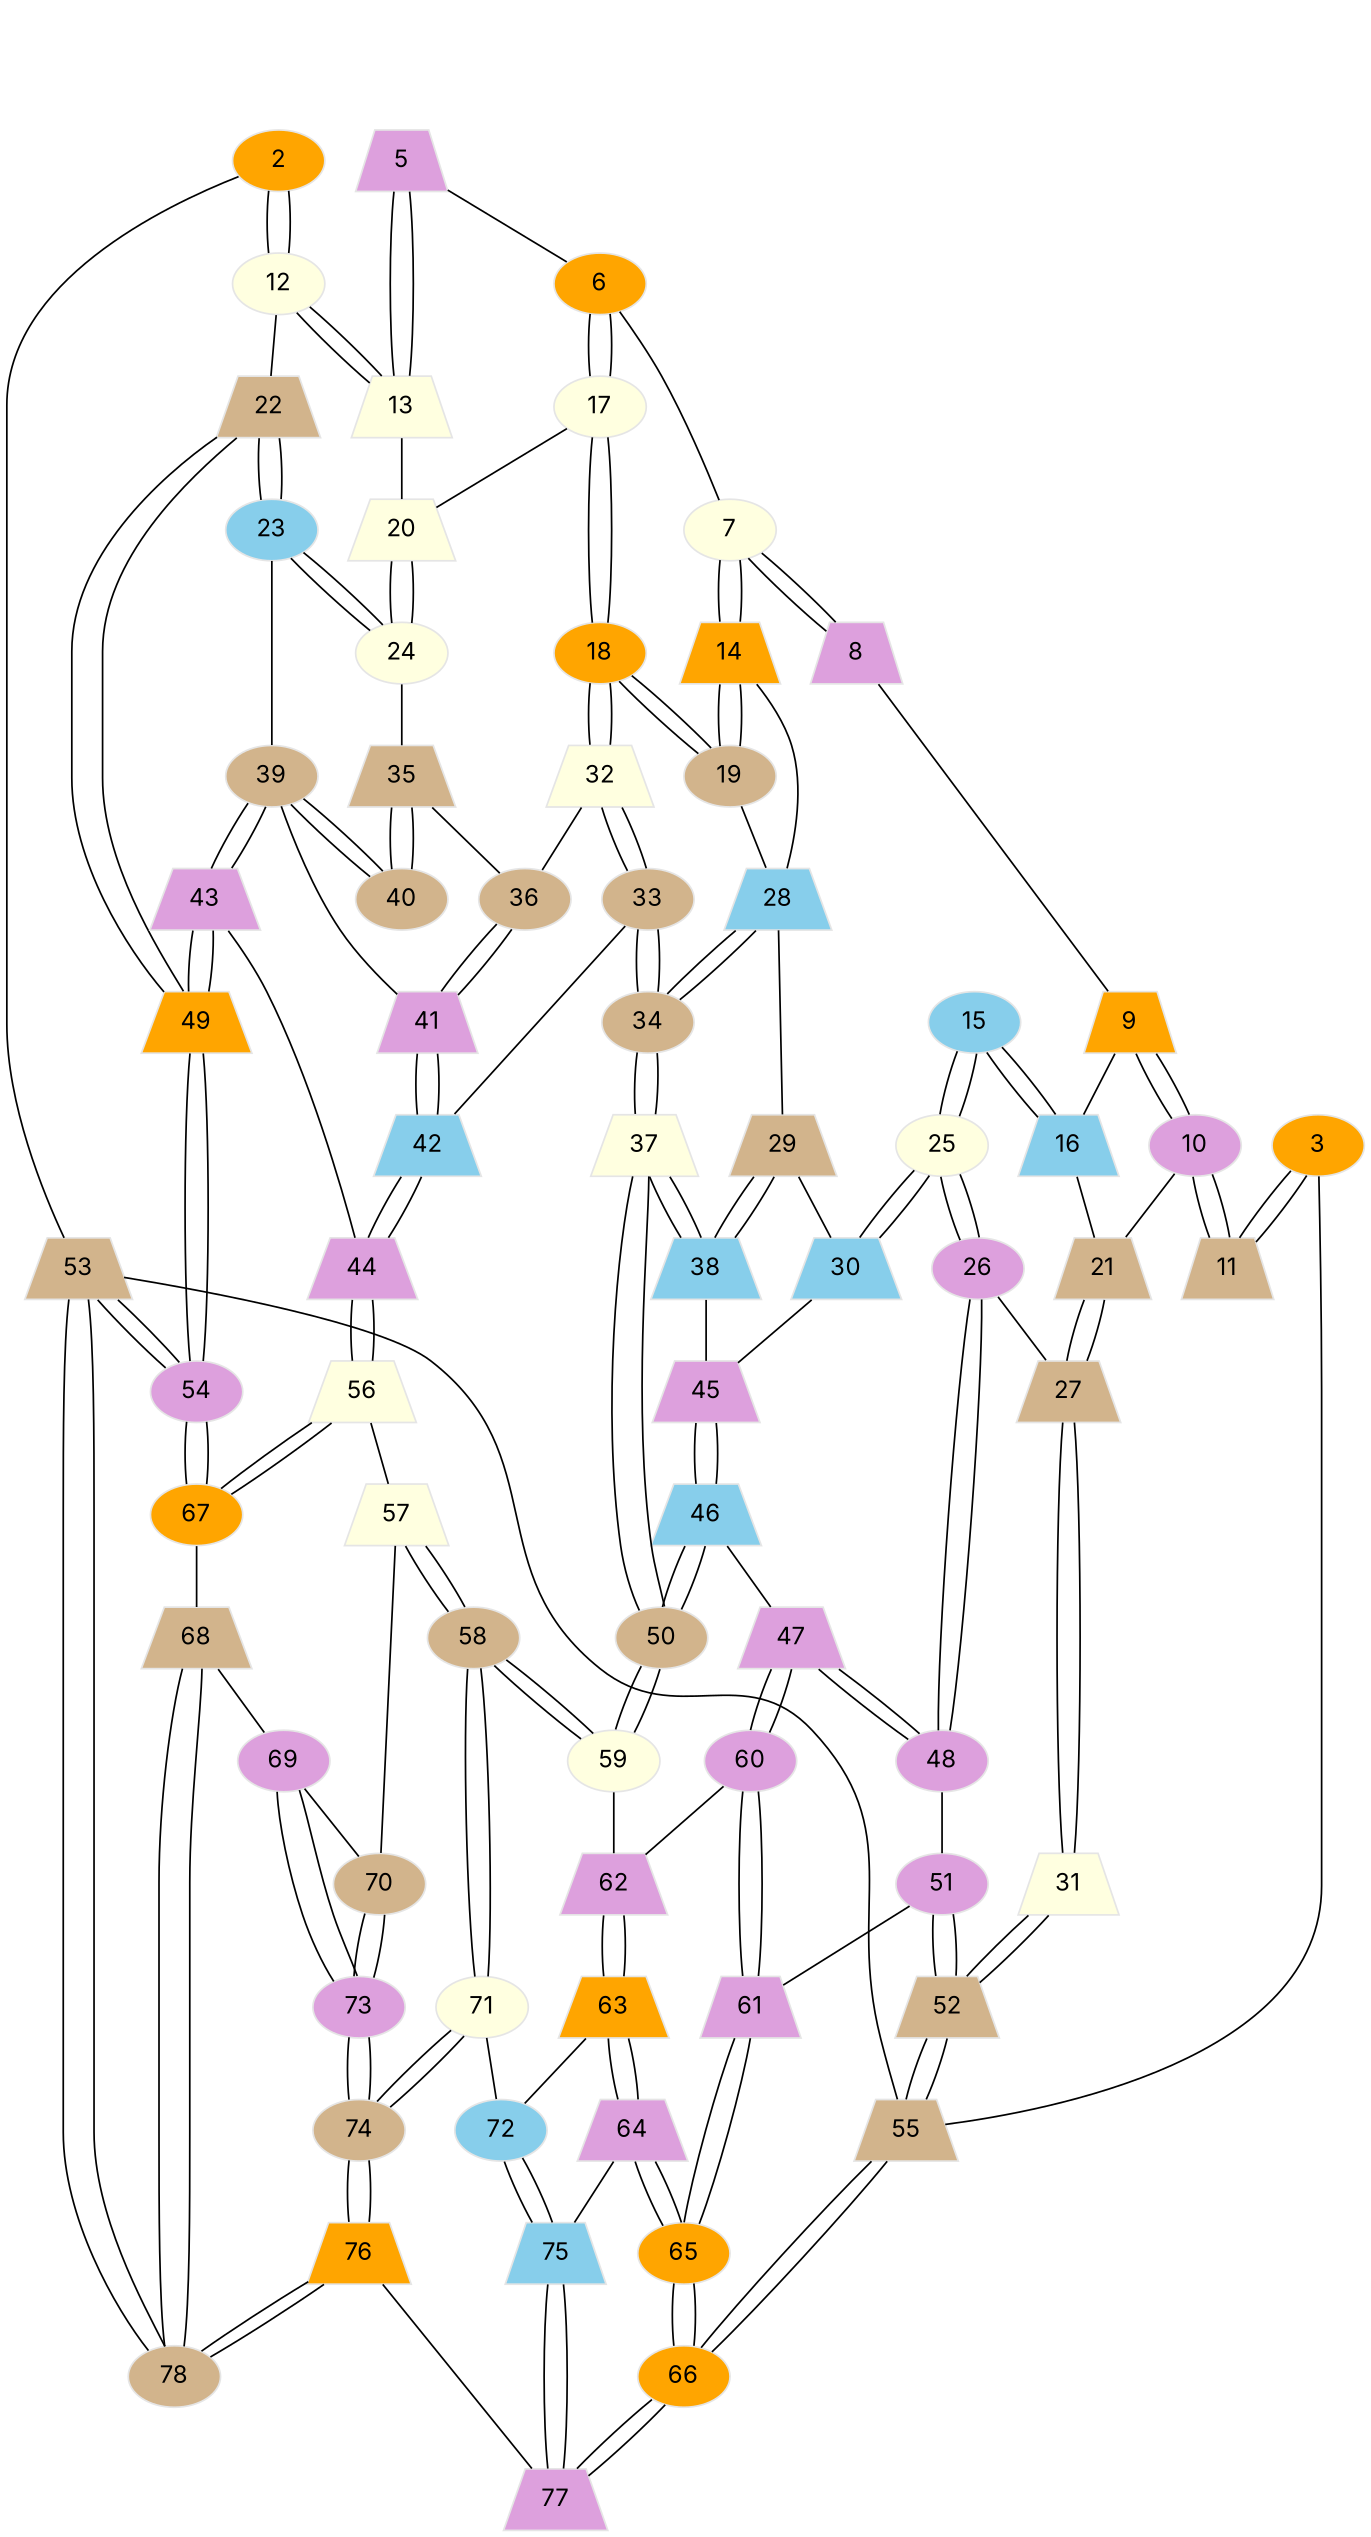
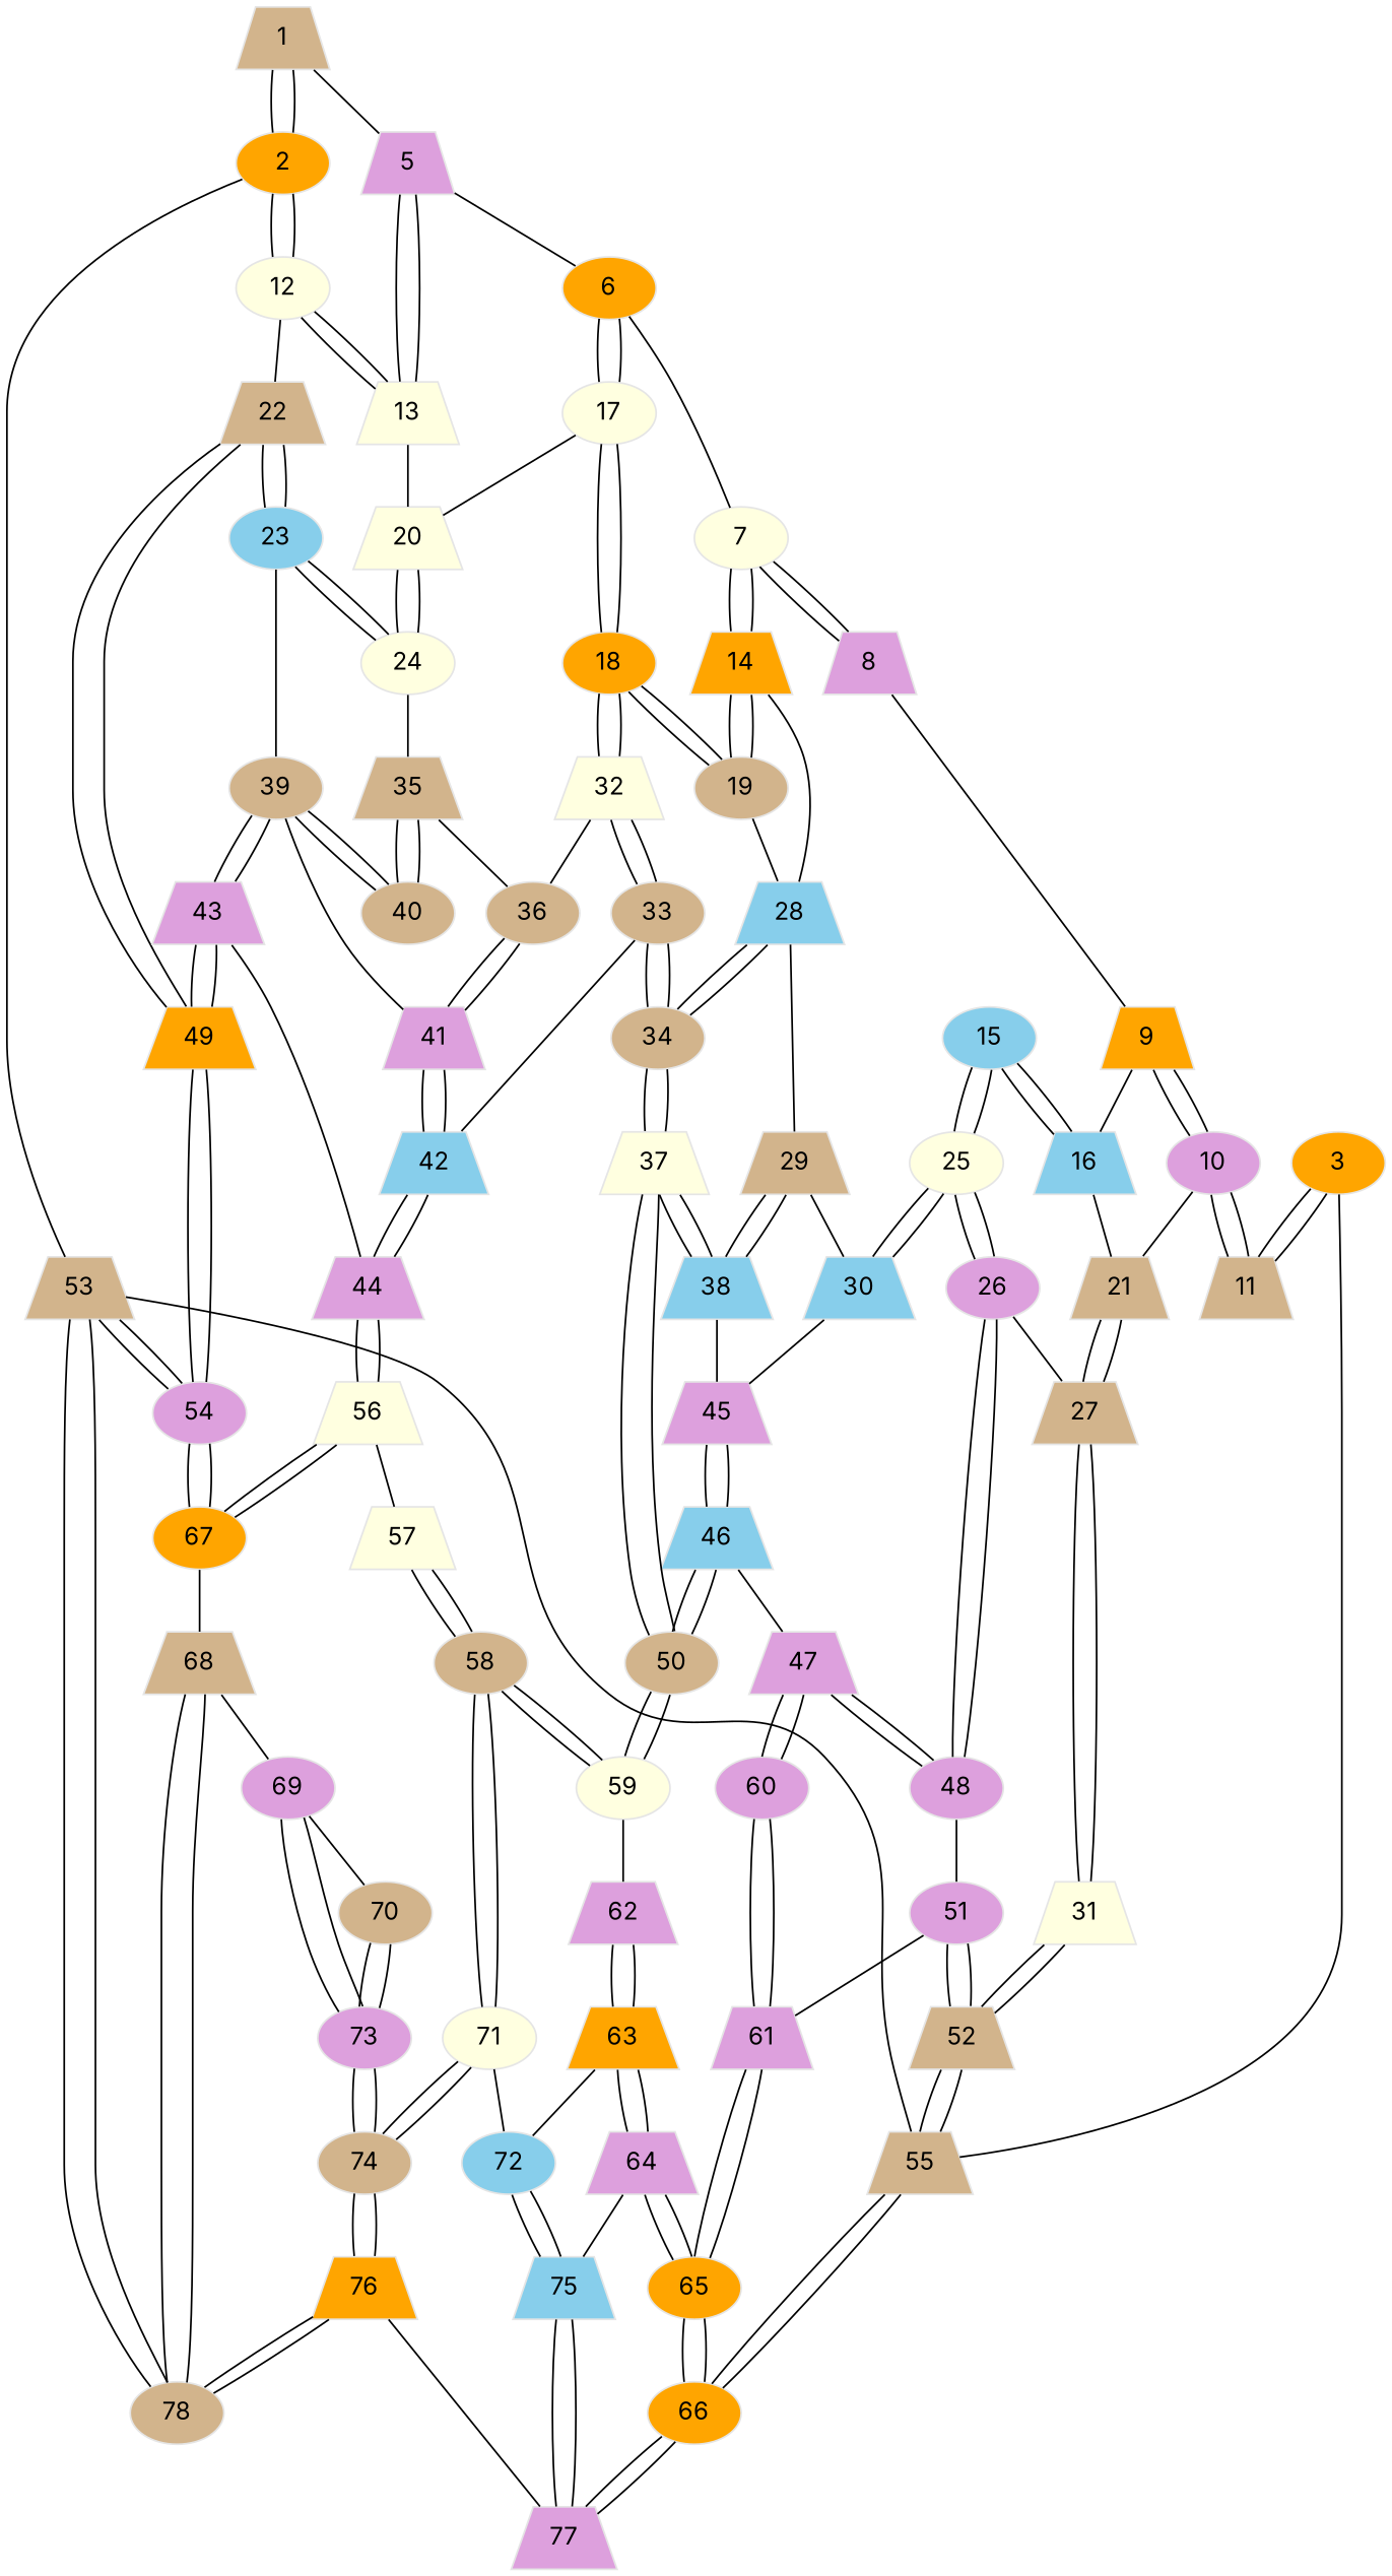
  graph {
    fontname=Inter
    node [color=gray90 fillcolor=tan fontname=Inter shape=trapezium style=filled]
    edge [fontname=Inter]
    2 [fillcolor=orange shape=ellipse]
+   1
    5 [fillcolor=plum]
    12 [fillcolor=lightyellow shape=ellipse]
    53
    6 [fillcolor=orange shape=ellipse]
    13 [fillcolor=lightyellow]
    3 [fillcolor=orange shape=ellipse]
    11
    55
    22
    54 [fillcolor=plum shape=ellipse]
    78 [shape=ellipse]
    66 [fillcolor=orange shape=ellipse]
    8 [fillcolor=plum]
    9 [fillcolor=orange]
    7 [fillcolor=lightyellow shape=ellipse]
    17 [fillcolor=lightyellow shape=ellipse]
    20 [fillcolor=lightyellow]
    14 [fillcolor=orange]
    18 [fillcolor=orange shape=ellipse]
    19 [shape=ellipse]
    28 [fillcolor=skyblue]
    10 [fillcolor=plum shape=ellipse]
    16 [fillcolor=skyblue]
    21
    27
    31 [fillcolor=lightyellow]
    52
    23 [fillcolor=skyblue shape=ellipse]
    49 [fillcolor=orange]
    24 [fillcolor=lightyellow shape=ellipse]
    15 [fillcolor=skyblue shape=ellipse]
    25 [fillcolor=lightyellow shape=ellipse]
    26 [fillcolor=plum shape=ellipse]
    30 [fillcolor=skyblue]
    32 [fillcolor=lightyellow]
    33 [shape=ellipse]
    36 [shape=ellipse]
    29
    34 [shape=ellipse]
    35
    39 [shape=ellipse]
    40 [shape=ellipse]
    41 [fillcolor=plum]
    43 [fillcolor=plum]
    48 [fillcolor=plum shape=ellipse]
    45 [fillcolor=plum]
    51 [fillcolor=plum shape=ellipse]
    38 [fillcolor=skyblue]
    37 [fillcolor=lightyellow]
    46 [fillcolor=skyblue]
    42 [fillcolor=skyblue]
    44 [fillcolor=plum]
    50 [shape=ellipse]
    59 [fillcolor=lightyellow shape=ellipse]
    56 [fillcolor=lightyellow]
    67 [fillcolor=orange shape=ellipse]
    57 [fillcolor=lightyellow]
    47 [fillcolor=plum]
    60 [fillcolor=plum shape=ellipse]
    61 [fillcolor=plum]
    62 [fillcolor=plum]
    65 [fillcolor=orange shape=ellipse]
    68
    77 [fillcolor=plum]
    58 [shape=ellipse]
    70 [shape=ellipse]
    71 [fillcolor=lightyellow shape=ellipse]
    73 [fillcolor=plum shape=ellipse]
    72 [fillcolor=skyblue shape=ellipse]
    74 [shape=ellipse]
    63 [fillcolor=orange]
    64 [fillcolor=plum]
    75 [fillcolor=skyblue]
    69 [fillcolor=plum shape=ellipse]
    76 [fillcolor=orange]
    2 -- 12
    2 -- 12
    2 -- 53
+   1 -- 2
+   1 -- 2
+   1 -- 5
    5 -- 6
    5 -- 13
    5 -- 13
    12 -- 13
    12 -- 13
    12 -- 22
    53 -- 55
    53 -- 54
    53 -- 54
    53 -- 78
    53 -- 78
    6 -- 7
    6 -- 17
    6 -- 17
    13 -- 20
    3 -- 11
    3 -- 11
    3 -- 55
    55 -- 66
    55 -- 66
    22 -- 23
    22 -- 23
    22 -- 49
    22 -- 49
    54 -- 67
    54 -- 67
    66 -- 77
    66 -- 77
    8 -- 9
    9 -- 10
    9 -- 10
    9 -- 16
    7 -- 8
    7 -- 8
    7 -- 14
    7 -- 14
    17 -- 20
    17 -- 18
    17 -- 18
    20 -- 24
    20 -- 24
    14 -- 19
    14 -- 19
    14 -- 28
    18 -- 19
    18 -- 19
    18 -- 32
    18 -- 32
    19 -- 28
    28 -- 29
    28 -- 34
    28 -- 34
    10 -- 11
    10 -- 11
    10 -- 21
    16 -- 21
    21 -- 27
    21 -- 27
    27 -- 31
    27 -- 31
    31 -- 52
    31 -- 52
    52 -- 55
    52 -- 55
    23 -- 24
    23 -- 24
    23 -- 39
    49 -- 54
    49 -- 54
    24 -- 35
    15 -- 16
    15 -- 16
    15 -- 25
    15 -- 25
    25 -- 26
    25 -- 26
    25 -- 30
    25 -- 30
    26 -- 27
    26 -- 48
    26 -- 48
    30 -- 45
    32 -- 33
    32 -- 33
    32 -- 36
    33 -- 34
    33 -- 34
    33 -- 42
    36 -- 41
    36 -- 41
    29 -- 30
    29 -- 38
    29 -- 38
    34 -- 37
    34 -- 37
    35 -- 36
    35 -- 40
    35 -- 40
    39 -- 40
    39 -- 40
    39 -- 41
    39 -- 43
    39 -- 43
    41 -- 42
    41 -- 42
    43 -- 49
    43 -- 49
    43 -- 44
    48 -- 51
    45 -- 46
    45 -- 46
    51 -- 52
    51 -- 52
    51 -- 61
    38 -- 45
    37 -- 38
    37 -- 38
    37 -- 50
    37 -- 50
    46 -- 50
    46 -- 50
    46 -- 47
    42 -- 44
    42 -- 44
    44 -- 56
    44 -- 56
    50 -- 59
    50 -- 59
    59 -- 62
    56 -- 67
    56 -- 67
    56 -- 57
    67 -- 68
    57 -- 58
    57 -- 58
-   57 -- 70
    47 -- 48
    47 -- 48
    47 -- 60
    47 -- 60
    60 -- 61
    60 -- 61
-   60 -- 62
    61 -- 65
    61 -- 65
    62 -- 63
    62 -- 63
    65 -- 66
    65 -- 66
    68 -- 78
    68 -- 78
    68 -- 69
    58 -- 59
    58 -- 59
    58 -- 71
    58 -- 71
    70 -- 73
    70 -- 73
    71 -- 72
    71 -- 74
    71 -- 74
    73 -- 74
    73 -- 74
    72 -- 75
    72 -- 75
    74 -- 76
    74 -- 76
    63 -- 72
    63 -- 64
    63 -- 64
    64 -- 65
    64 -- 65
    64 -- 75
    75 -- 77
    75 -- 77
    69 -- 70
    69 -- 73
    69 -- 73
    76 -- 78
    76 -- 78
    76 -- 77
  }
